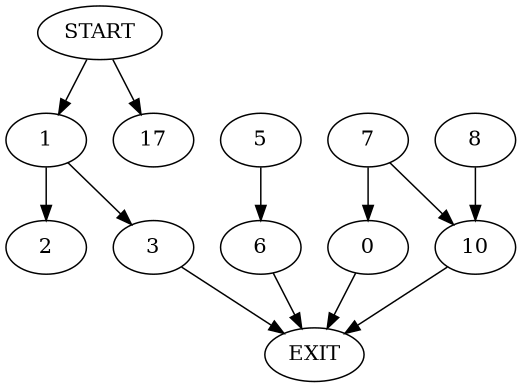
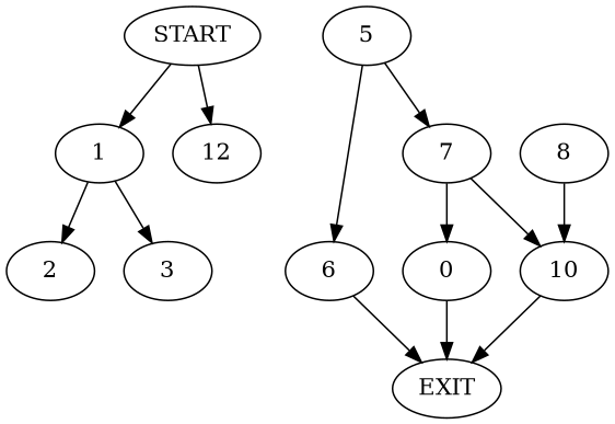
  digraph {
    n1 [label=START]
    1
-   12 [label=17]
+   12
    2
    3
    n6 [label=EXIT]
    5
    6
    7
    n10 [label=0]
    10
    8
    n1 -> 1
    n1 -> 12
    1 -> 2
    1 -> 3
-   3 -> n6
    5 -> 6
+   5 -> 7
    6 -> n6
    7 -> n10
    7 -> 10
    n10 -> n6
    10 -> n6
    8 -> 10
  }
